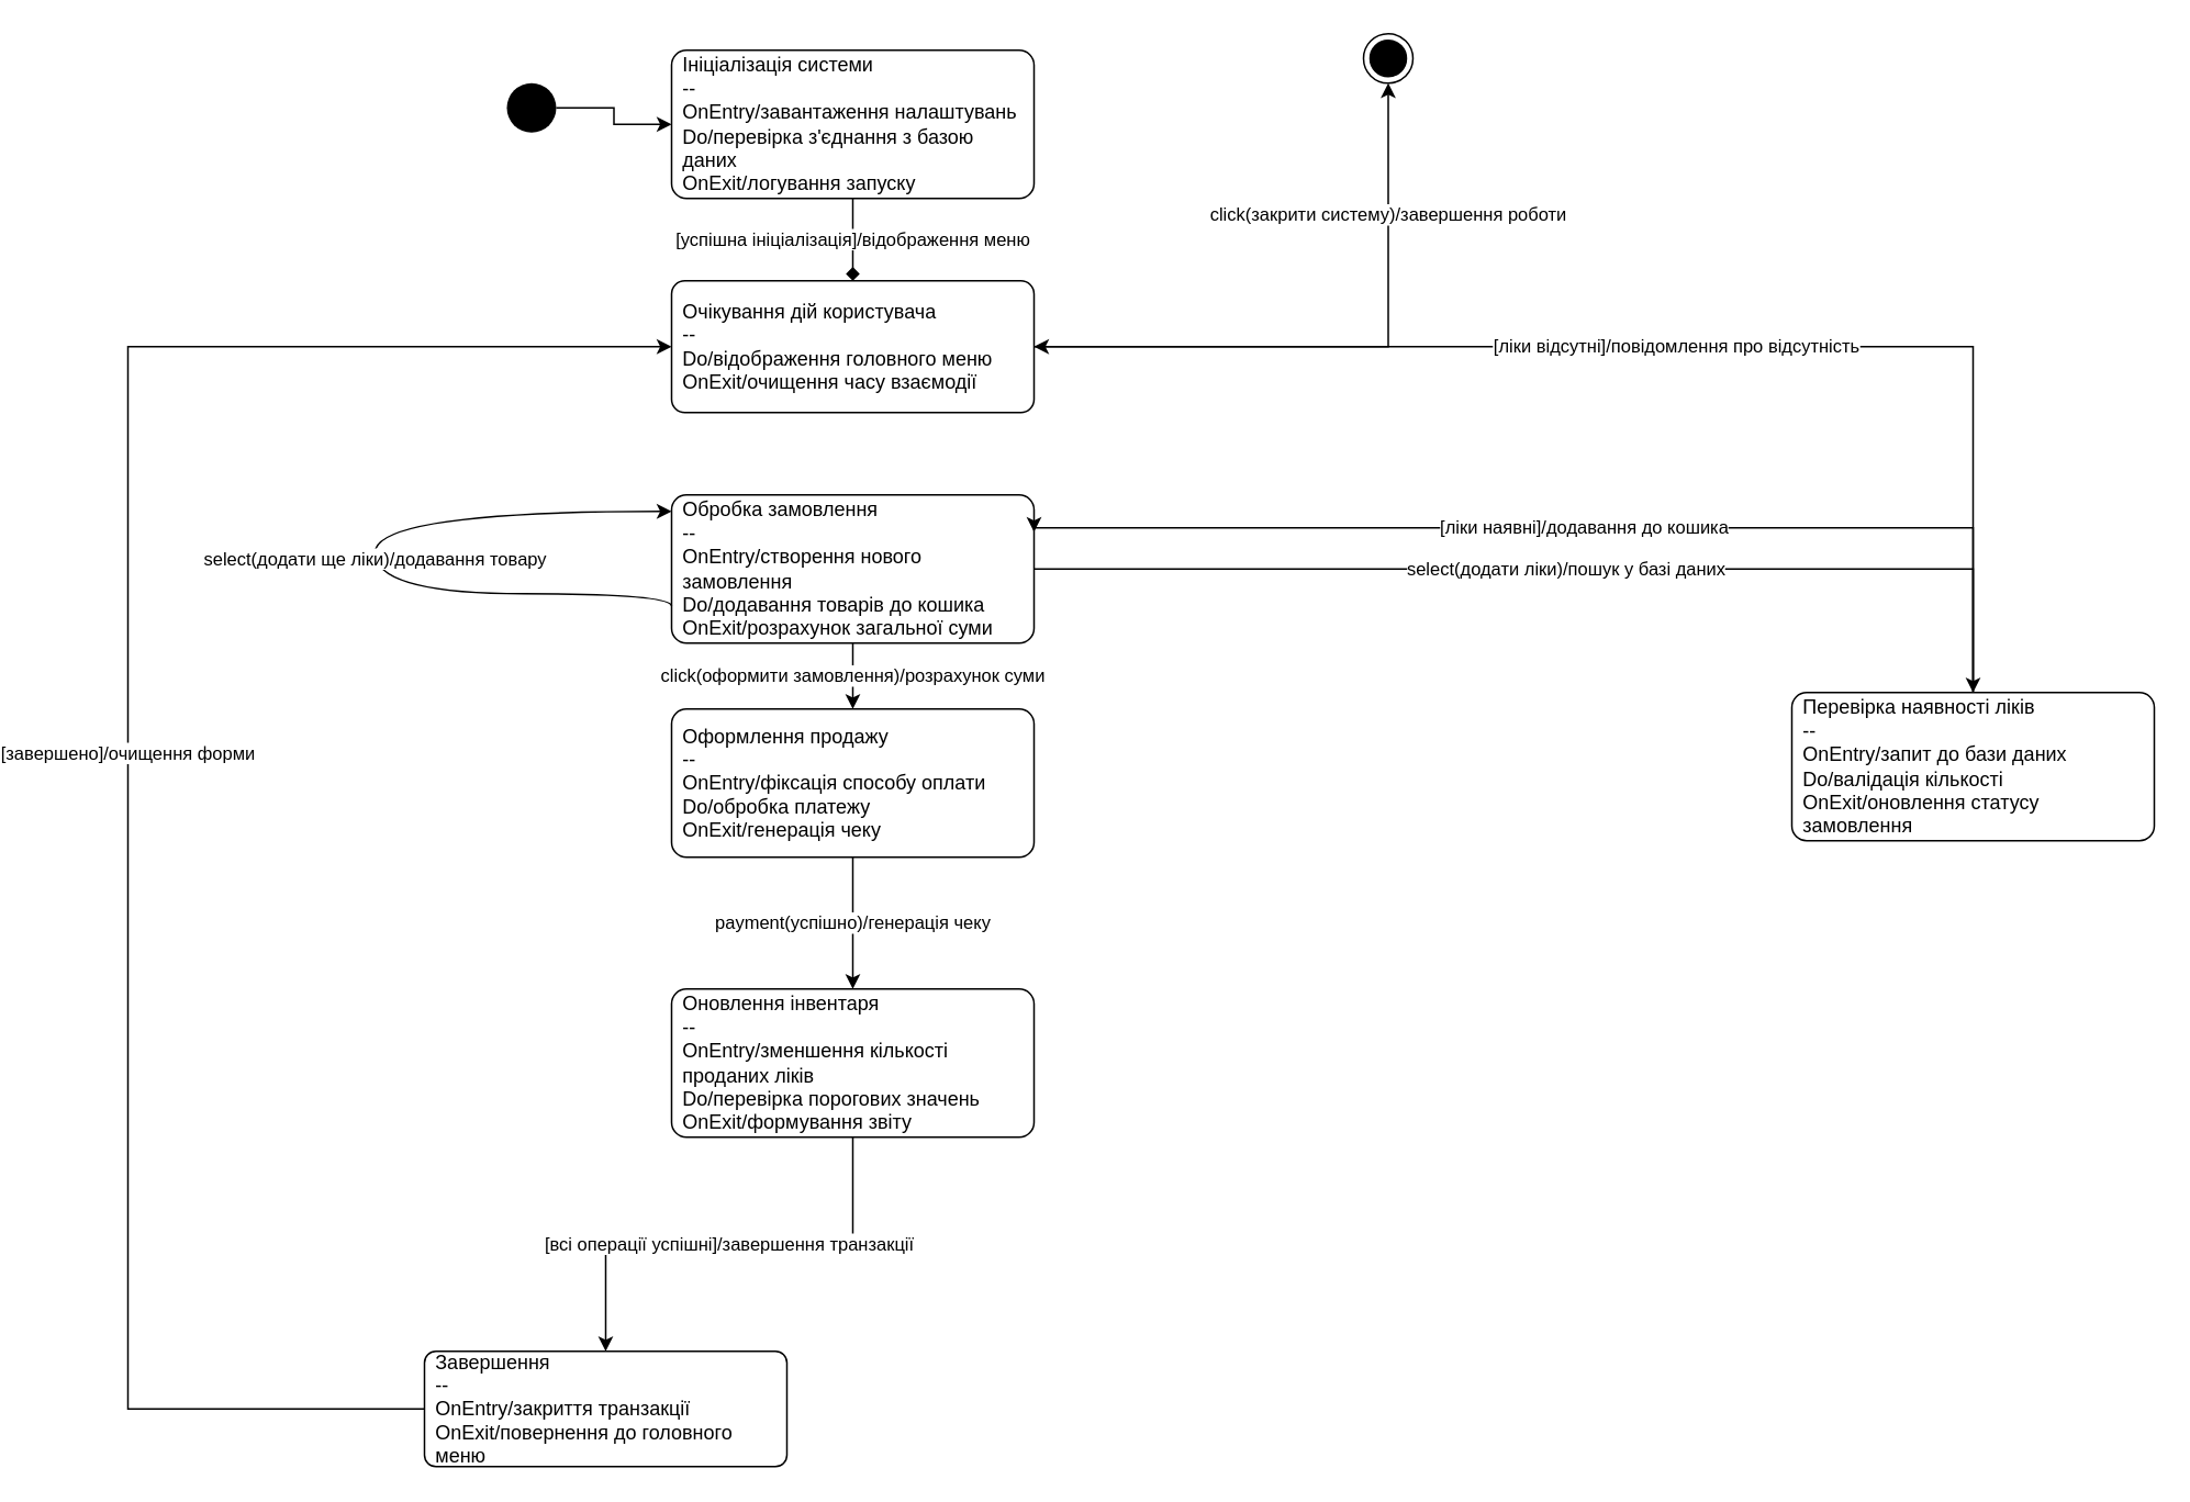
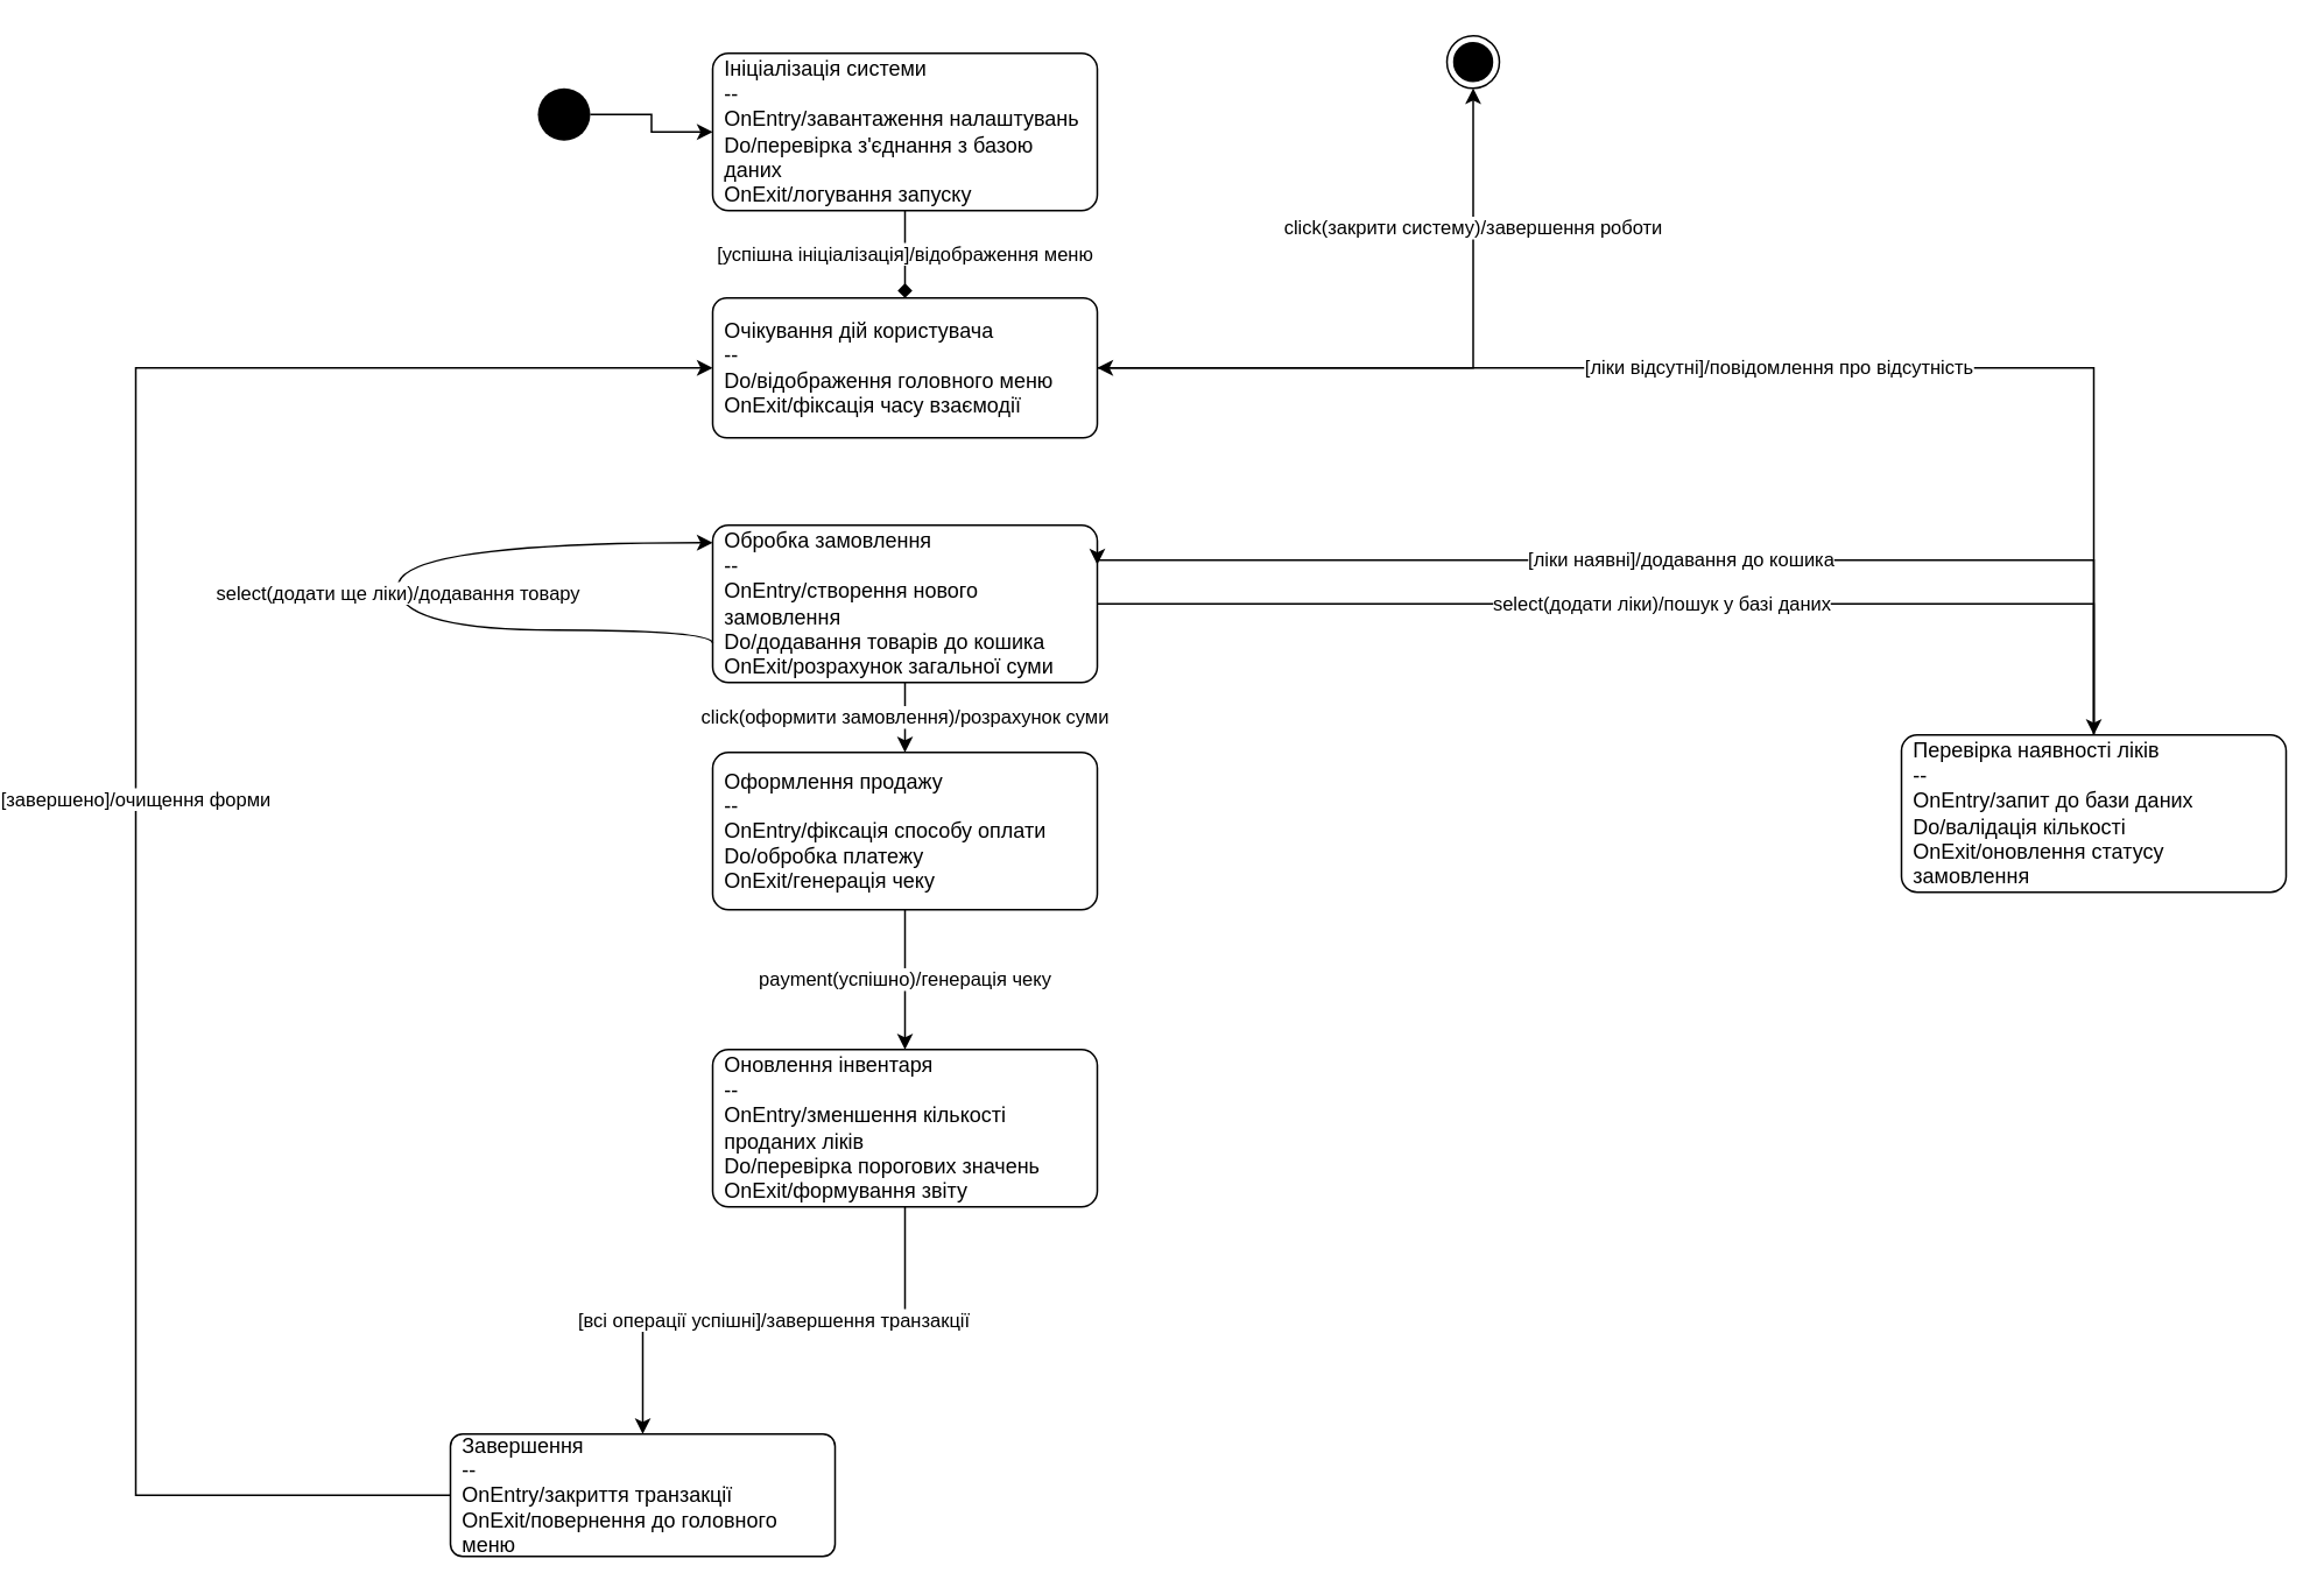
  <mxCell id="0" />
  <mxCell id="1" parent="0" />
  <mxCell id="2" value="" style="ellipse;fillColor=#000000;strokeColor=none;" parent="1" vertex="1"><mxGeometry x="250" y="50" width="30" height="30" as="geometry" /></mxCell>
  <mxCell id="3" value="Ініціалізація системи&#10;--&#10;OnEntry/завантаження налаштувань&#10;Do/перевірка з'єднання з базою даних&#10;OnExit/логування запуску" style="rounded=1;whiteSpace=wrap;html=1;arcSize=10;spacingLeft=5;spacingRight=5;align=left;" parent="1" vertex="1"><mxGeometry x="350" y="30" width="220" height="90" as="geometry" /></mxCell>
- <mxCell id="4" value="Очікування дій користувача&#10;--&#10;Do/відображення головного меню&#10;OnExit/очищення часу взаємодії" style="rounded=1;whiteSpace=wrap;html=1;arcSize=10;spacingLeft=5;spacingRight=5;align=left;" parent="1" vertex="1"><mxGeometry x="350" y="170" width="220" height="80" as="geometry" /></mxCell>
+ <mxCell id="4" value="Очікування дій користувача&#10;--&#10;Do/відображення головного меню&#10;OnExit/фіксація часу взаємодії" style="rounded=1;whiteSpace=wrap;html=1;arcSize=10;spacingLeft=5;spacingRight=5;align=left;" parent="1" vertex="1"><mxGeometry x="350" y="170" width="220" height="80" as="geometry" /></mxCell>
  <mxCell id="5" value="Обробка замовлення&#10;--&#10;OnEntry/створення нового замовлення&#10;Do/додавання товарів до кошика&#10;OnExit/розрахунок загальної суми" style="rounded=1;whiteSpace=wrap;html=1;arcSize=10;spacingLeft=5;spacingRight=5;align=left;" parent="1" vertex="1"><mxGeometry x="350" y="300" width="220" height="90" as="geometry" /></mxCell>
  <mxCell id="6" value="Перевірка наявності ліків&#10;--&#10;OnEntry/запит до бази даних&#10;Do/валідація кількості&#10;OnExit/оновлення статусу замовлення" style="rounded=1;whiteSpace=wrap;html=1;arcSize=10;spacingLeft=5;spacingRight=5;align=left;" parent="1" vertex="1"><mxGeometry x="1030" y="420" width="220" height="90" as="geometry" /></mxCell>
  <mxCell id="7" value="Оформлення продажу&#10;--&#10;OnEntry/фіксація способу оплати&#10;Do/обробка платежу&#10;OnExit/генерація чеку" style="rounded=1;whiteSpace=wrap;html=1;arcSize=10;spacingLeft=5;spacingRight=5;align=left;" parent="1" vertex="1"><mxGeometry x="350" y="430" width="220" height="90" as="geometry" /></mxCell>
  <mxCell id="8" value="Оновлення інвентаря&#10;--&#10;OnEntry/зменшення кількості проданих ліків&#10;Do/перевірка порогових значень&#10;OnExit/формування звіту" style="rounded=1;whiteSpace=wrap;html=1;arcSize=10;spacingLeft=5;spacingRight=5;align=left;" parent="1" vertex="1"><mxGeometry x="350" y="600" width="220" height="90" as="geometry" /></mxCell>
  <mxCell id="9" value="Завершення&#10;--&#10;OnEntry/закриття транзакції&#10;OnExit/повернення до головного меню" style="rounded=1;whiteSpace=wrap;html=1;arcSize=10;spacingLeft=5;spacingRight=5;align=left;" parent="1" vertex="1"><mxGeometry x="200" y="820" width="220" height="70" as="geometry" /></mxCell>
  <mxCell id="10" value="" style="ellipse;html=1;shape=endState;fillColor=#000000;strokeColor=#000000;" parent="1" vertex="1"><mxGeometry x="770" y="20" width="30" height="30" as="geometry" /></mxCell>
  <mxCell id="11" value="" style="edgeStyle=orthogonalEdgeStyle;rounded=0;orthogonalLoop=1;jettySize=auto;html=1;" parent="1" source="2" target="3" edge="1"><mxGeometry relative="1" as="geometry" /></mxCell>
  <mxCell id="12" value="[успішна ініціалізація]/відображення меню" style="edgeStyle=orthogonalEdgeStyle;rounded=0;orthogonalLoop=1;jettySize=auto;html=1;endArrow=diamond;" parent="1" source="3" target="4" edge="1"><mxGeometry relative="1" as="geometry" /></mxCell>
  <mxCell id="13" value="select(додати ліки)/пошук у базі даних" style="edgeStyle=orthogonalEdgeStyle;rounded=0;orthogonalLoop=1;jettySize=auto;html=1;" parent="1" source="5" target="6" edge="1"><mxGeometry relative="1" as="geometry" /></mxCell>
  <mxCell id="14" value="[ліки наявні]/додавання до кошика" style="edgeStyle=orthogonalEdgeStyle;rounded=0;orthogonalLoop=1;jettySize=auto;html=1;entryX=1;entryY=0.25;entryDx=0;entryDy=0;" parent="1" source="6" target="5" edge="1"><mxGeometry relative="1" as="geometry"><Array as="points"><mxPoint x="600" y="320" /><mxPoint x="600" y="320" /></Array></mxGeometry></mxCell>
  <mxCell id="15" value="[ліки відсутні]/повідомлення про відсутність" style="edgeStyle=orthogonalEdgeStyle;rounded=0;orthogonalLoop=1;jettySize=auto;html=1;exitX=0.5;exitY=0;exitDx=0;exitDy=0;" parent="1" source="6" target="4" edge="1"><mxGeometry relative="1" as="geometry"><Array as="points"><mxPoint x="760" y="210" /><mxPoint x="600" y="210" /></Array></mxGeometry></mxCell>
  <mxCell id="16" value="click(оформити замовлення)/розрахунок суми" style="edgeStyle=orthogonalEdgeStyle;rounded=0;orthogonalLoop=1;jettySize=auto;html=1;" parent="1" source="5" target="7" edge="1"><mxGeometry relative="1" as="geometry" /></mxCell>
  <mxCell id="17" value="payment(успішно)/генерація чеку" style="edgeStyle=orthogonalEdgeStyle;rounded=0;orthogonalLoop=1;jettySize=auto;html=1;" parent="1" source="7" target="8" edge="1"><mxGeometry relative="1" as="geometry" /></mxCell>
  <mxCell id="18" value="[всі операції успішні]/завершення транзакції" style="edgeStyle=orthogonalEdgeStyle;rounded=0;orthogonalLoop=1;jettySize=auto;html=1;" parent="1" source="8" target="9" edge="1"><mxGeometry relative="1" as="geometry" /></mxCell>
  <mxCell id="19" value="[завершено]/очищення форми" style="edgeStyle=orthogonalEdgeStyle;rounded=0;orthogonalLoop=1;jettySize=auto;html=1;exitX=0;exitY=0.5;exitDx=0;exitDy=0;entryX=0;entryY=0.5;entryDx=0;entryDy=0;" parent="1" source="9" target="4" edge="1"><mxGeometry relative="1" as="geometry"><Array as="points"><mxPoint x="20" y="855" /><mxPoint x="20" y="210" /></Array></mxGeometry></mxCell>
  <mxCell id="20" value="click(закрити систему)/завершення роботи" style="edgeStyle=orthogonalEdgeStyle;rounded=0;orthogonalLoop=1;jettySize=auto;html=1;" parent="1" source="4" target="10" edge="1"><mxGeometry x="0.573" relative="1" as="geometry"><mxPoint as="offset" /></mxGeometry></mxCell>
  <mxCell id="21" value="select(додати ще ліки)/додавання товару" style="edgeStyle=orthogonalEdgeStyle;rounded=0;orthogonalLoop=1;jettySize=auto;html=1;exitX=0;exitY=0.75;exitDx=0;exitDy=0;curved=1;" parent="1" source="5" target="5" edge="1"><mxGeometry relative="1" as="geometry"><Array as="points"><mxPoint x="350" y="360" /><mxPoint x="170" y="360" /><mxPoint x="170" y="310" /></Array><mxPoint x="320" y="280" as="targetPoint" /><mxPoint as="offset" /></mxGeometry></mxCell>
